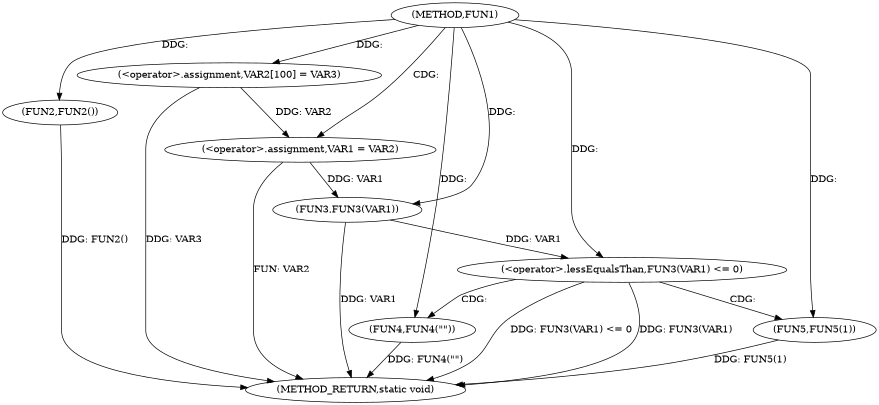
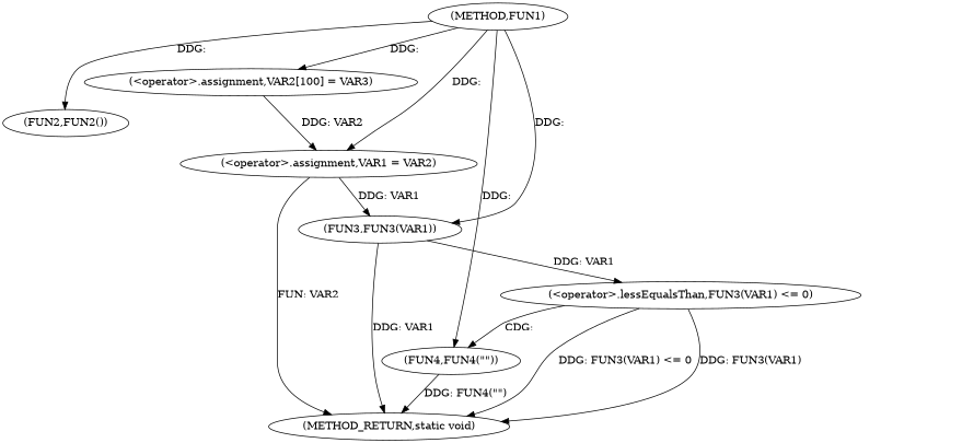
  digraph {
    n1 [label="(METHOD,FUN1)"]
    n2 [label="(<operator>.assignment,VAR2[100] = VAR3)"]
    n3 [label="(<operator>.assignment,VAR1 = VAR2)"]
    n4 [label="(FUN2,FUN2())"]
    n5 [label="(<operator>.lessEqualsThan,FUN3(VAR1) <= 0)"]
    n6 [label="(FUN3,FUN3(VAR1))"]
    n7 [label="(FUN4,FUN4(\"\"))"]
-   n8 [label="(FUN5,FUN5(1))"]
    n9 [label="(METHOD_RETURN,static void)"]
    n1 -> n2 [label="DDG: "]
-   n1 -> n3 [label="CDG: "]
+   n1 -> n3 [label="DDG: "]
    n1 -> n4 [label="DDG: "]
-   n1 -> n5 [label="DDG: "]
    n1 -> n6 [label="DDG: "]
    n1 -> n7 [label="DDG: "]
-   n1 -> n8 [label="DDG: "]
    n2 -> n3 [label="DDG: VAR2"]
-   n2 -> n9 [label="DDG: VAR3"]
    n3 -> n6 [label="DDG: VAR1"]
    n3 -> n9 [label="FUN: VAR2"]
-   n4 -> n9 [label="DDG: FUN2()"]
    n5 -> n7 [label="CDG: "]
-   n5 -> n8 [label="CDG: "]
    n5 -> n9 [label="DDG: FUN3(VAR1) <= 0"]
    n5 -> n9 [label="DDG: FUN3(VAR1)"]
    n6 -> n5 [label="DDG: VAR1"]
    n6 -> n9 [label="DDG: VAR1"]
    n7 -> n9 [label="DDG: FUN4(\"\")"]
-   n8 -> n9 [label="DDG: FUN5(1)"]
  }
